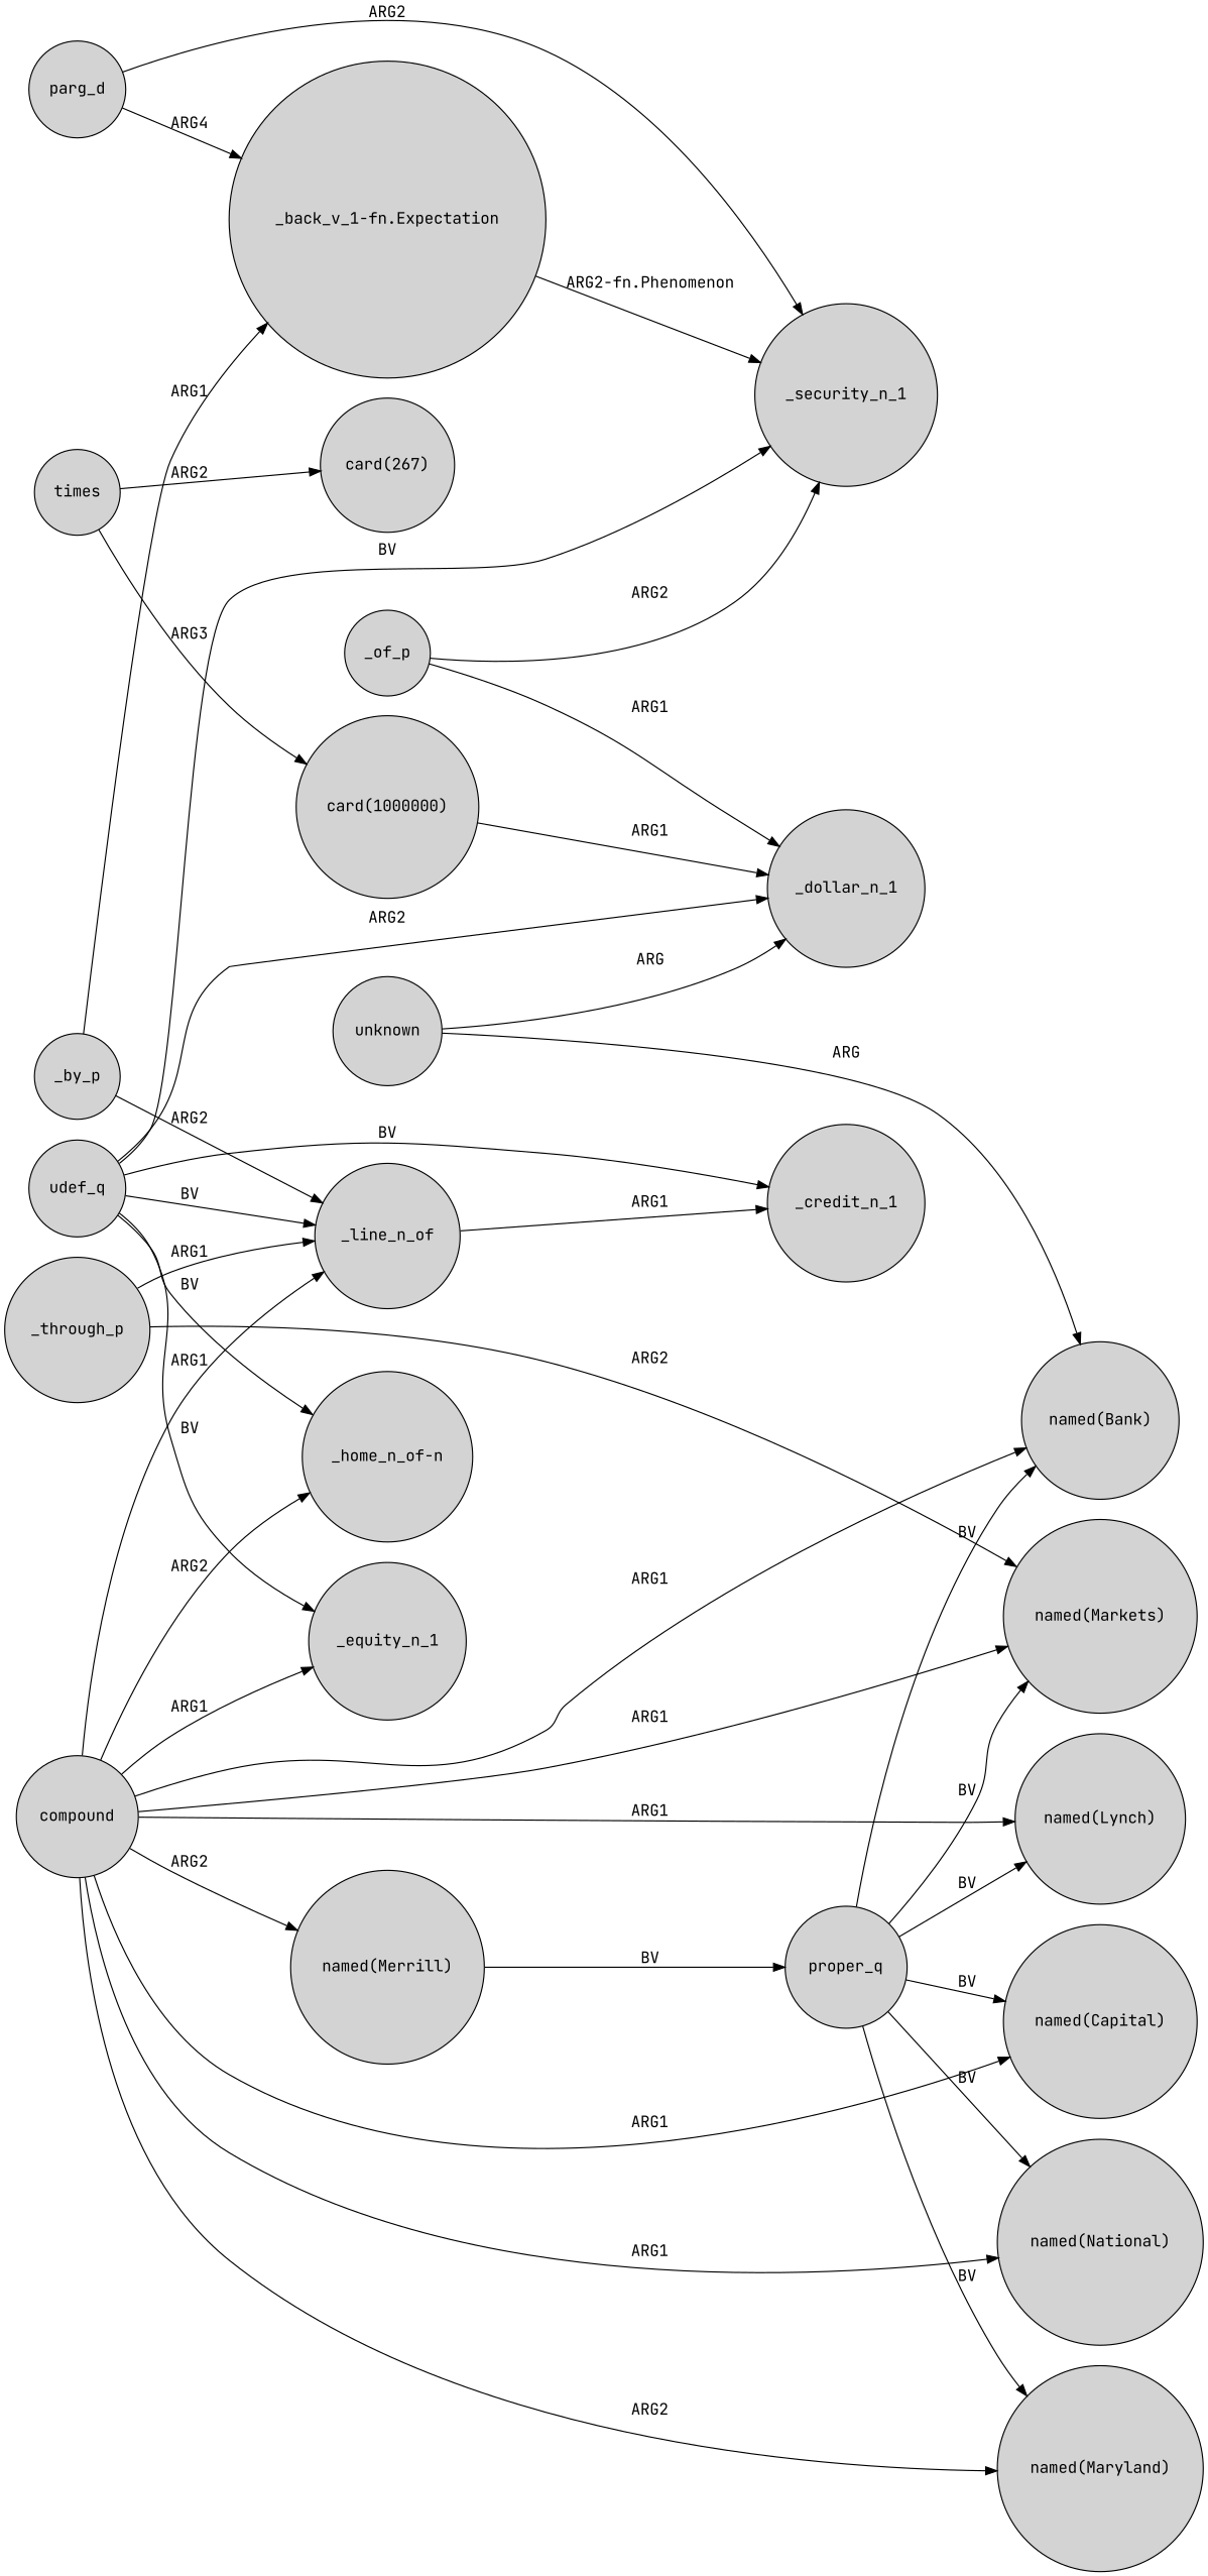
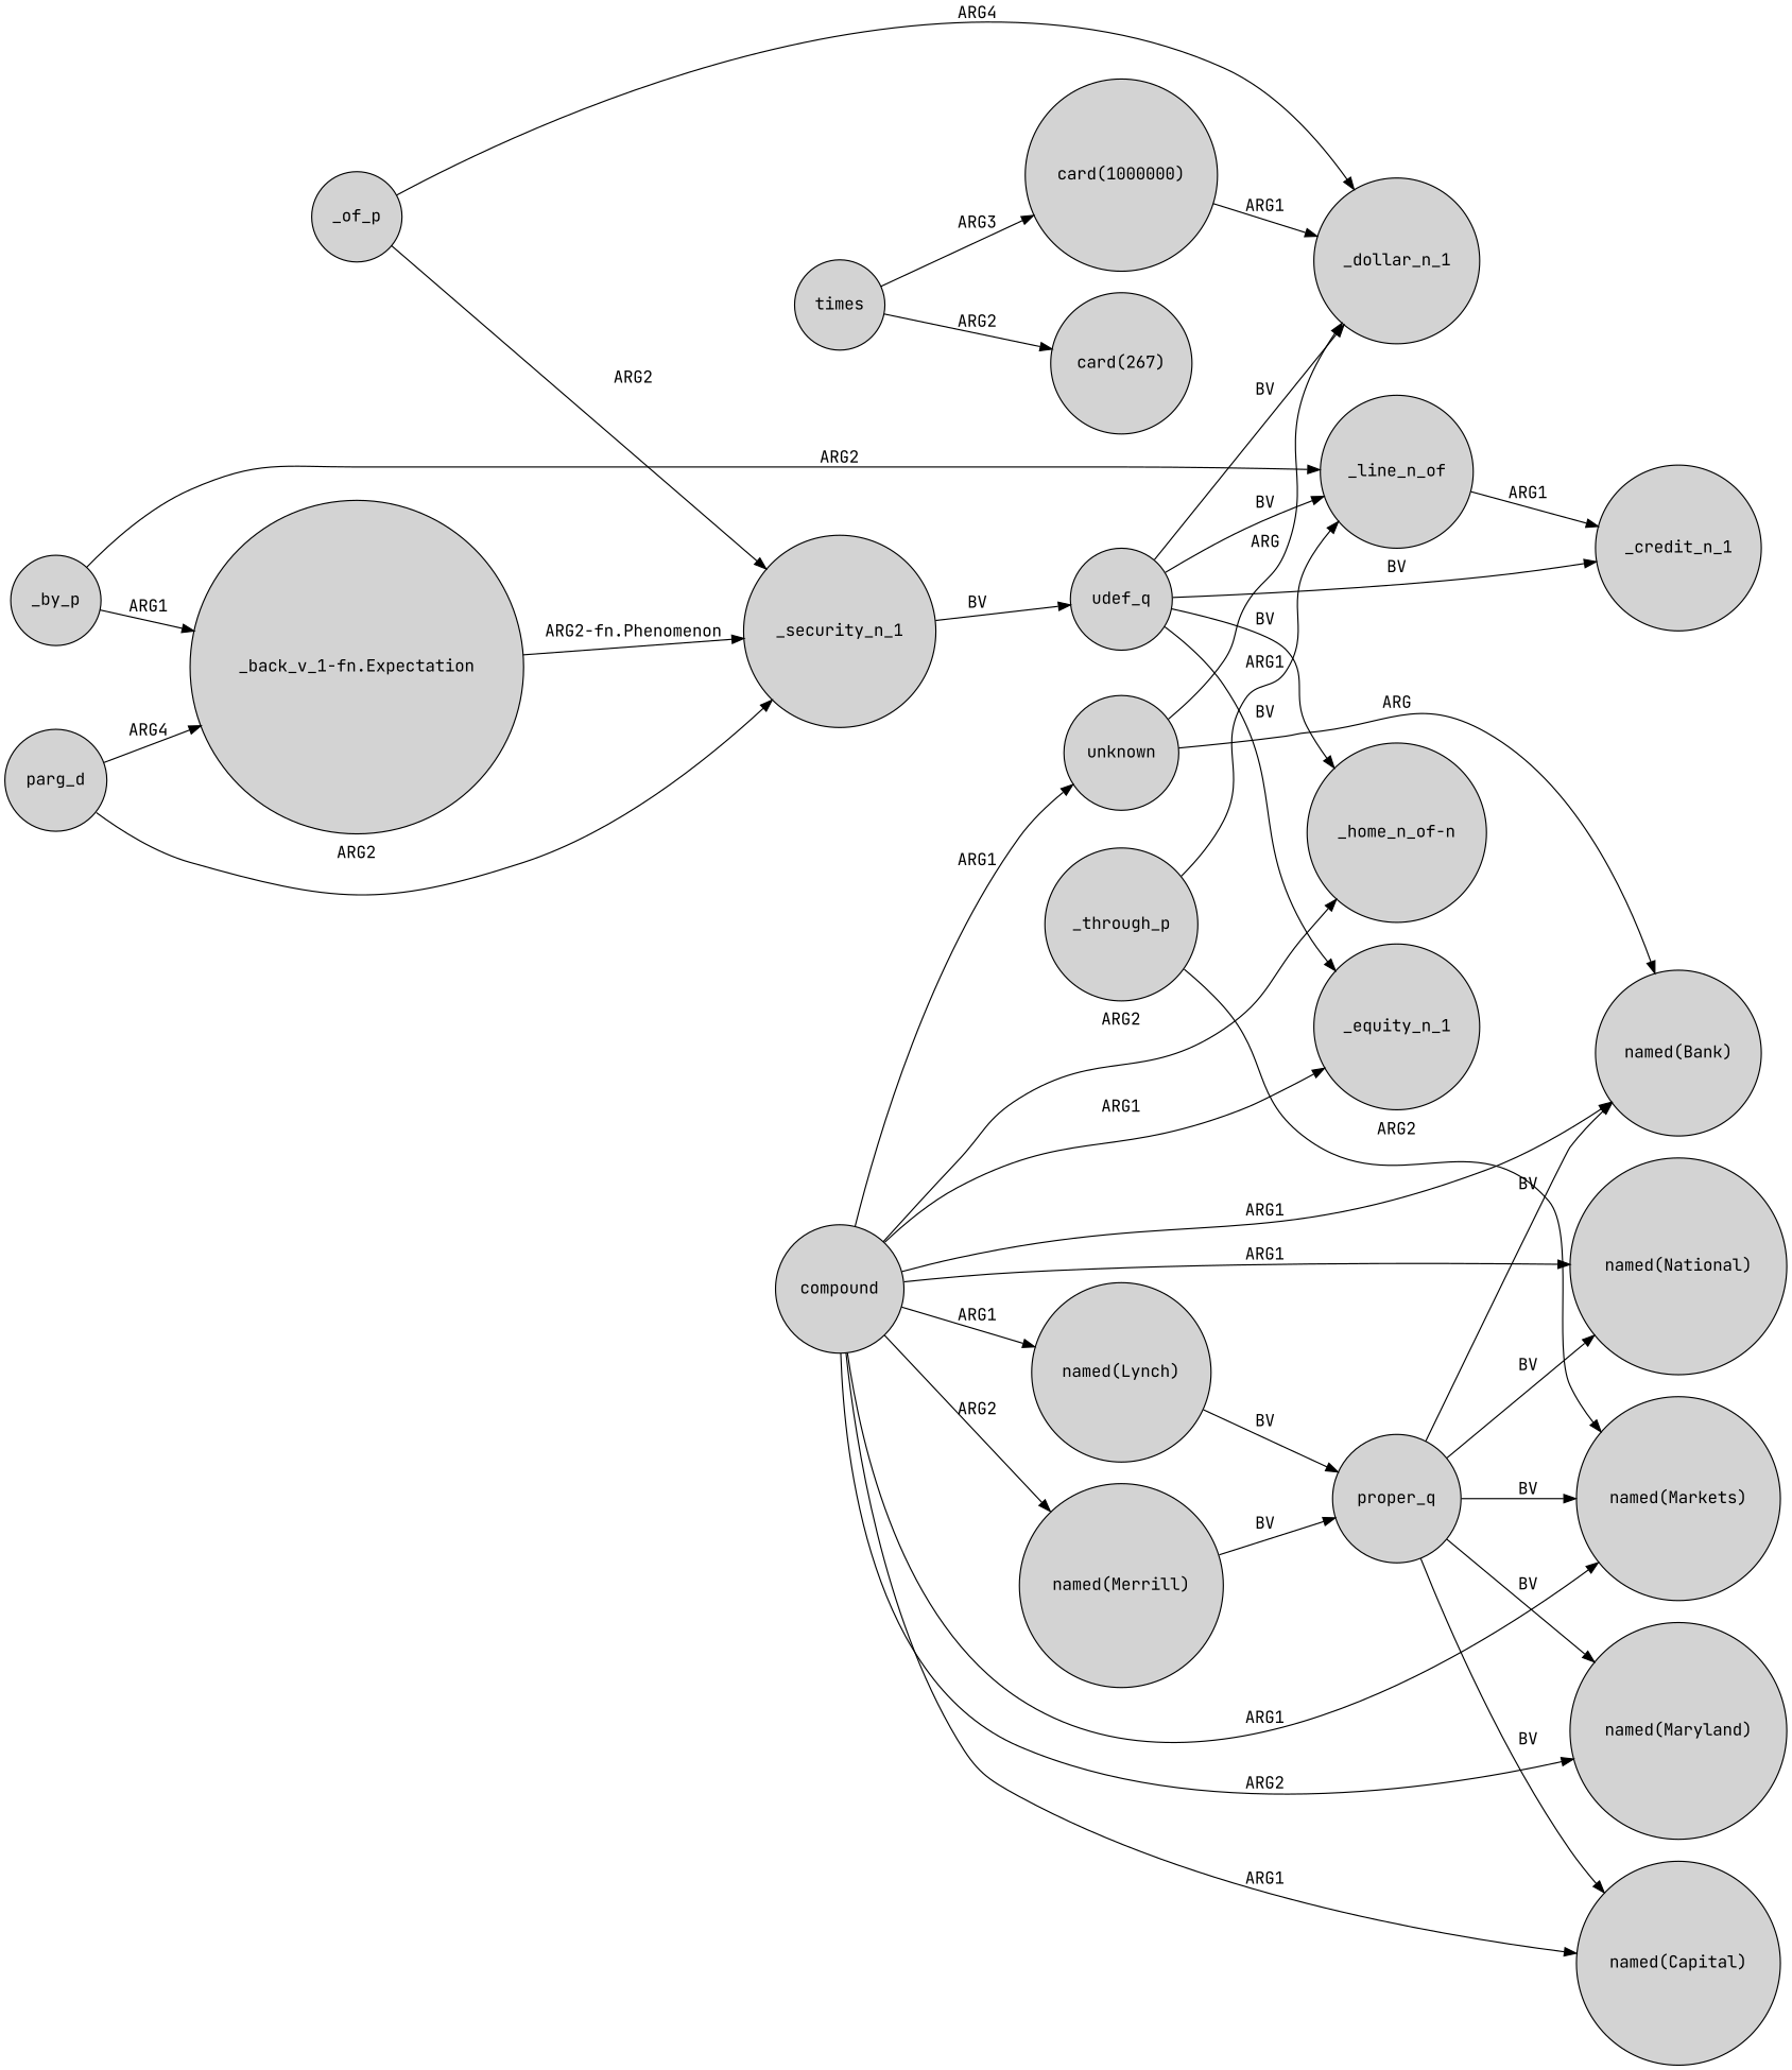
  digraph {
    fontname="JetBrains Mono"
    rankdir=LR
    node [fontname="JetBrains Mono" shape=circle style=filled]
    edge [fontname="JetBrains Mono"]
    _of_p
    _dollar_n_1
    _security_n_1
    _through_p
    "named(Markets)"
    _line_n_of
    _credit_n_1
    udef_q
    _equity_n_1
    "_home_n_of-n"
    times
    "card(267)"
    "card(1000000)"
    proper_q
    "named(Capital)"
    "named(Bank)"
    "named(National)"
    "named(Lynch)"
    "named(Maryland)"
    "named(Merrill)"
    compound
    _by_p
    "_back_v_1-fn.Expectation"
    unknown
    parg_d
-   _of_p -> _dollar_n_1 [label=ARG1]
+   _of_p -> _dollar_n_1 [label=ARG4]
    _of_p -> _security_n_1 [label=ARG2]
    _through_p -> "named(Markets)" [label=ARG2]
    _through_p -> _line_n_of [label=ARG1]
    _line_n_of -> _credit_n_1 [label=ARG1]
-   udef_q -> _dollar_n_1 [label=ARG2]
-   udef_q -> _security_n_1 [label=BV]
+   udef_q -> _dollar_n_1 [label=BV]
+   _security_n_1 -> udef_q [label=BV]
    udef_q -> _line_n_of [label=BV]
    udef_q -> _credit_n_1 [label=BV]
    udef_q -> _equity_n_1 [label=BV]
    udef_q -> "_home_n_of-n" [label=BV]
    times -> "card(267)" [label=ARG2]
    times -> "card(1000000)" [label=ARG3]
    "card(1000000)" -> _dollar_n_1 [label=ARG1]
    proper_q -> "named(Markets)" [label=BV]
    proper_q -> "named(Capital)" [label=BV]
    proper_q -> "named(Bank)" [label=BV]
    proper_q -> "named(National)" [label=BV]
-   proper_q -> "named(Lynch)" [label=BV]
+   "named(Lynch)" -> proper_q [label=BV]
    proper_q -> "named(Maryland)" [label=BV]
    "named(Merrill)" -> proper_q [label=BV]
    compound -> "named(Markets)" [label=ARG1]
-   compound -> _line_n_of [label=ARG1]
+   compound -> unknown [label=ARG1]
    compound -> _equity_n_1 [label=ARG1]
    compound -> "_home_n_of-n" [label=ARG2]
    compound -> "named(Capital)" [label=ARG1]
    compound -> "named(Bank)" [label=ARG1]
    compound -> "named(National)" [label=ARG1]
    compound -> "named(Lynch)" [label=ARG1]
    compound -> "named(Maryland)" [label=ARG2]
    compound -> "named(Merrill)" [label=ARG2]
    _by_p -> _line_n_of [label=ARG2]
    _by_p -> "_back_v_1-fn.Expectation" [label=ARG1]
    "_back_v_1-fn.Expectation" -> _security_n_1 [label="ARG2-fn.Phenomenon"]
    unknown -> _dollar_n_1 [label=ARG]
    unknown -> "named(Bank)" [label=ARG]
    parg_d -> _security_n_1 [label=ARG2]
    parg_d -> "_back_v_1-fn.Expectation" [label=ARG4]
  }
